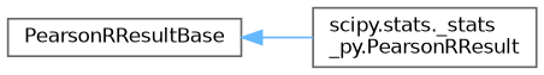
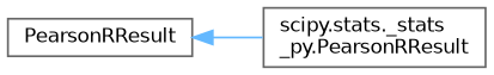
  digraph {
    rankdir=LR
    node [color=grey40 fillcolor=white fontname=Helvetica fontsize=10 shape=box style=filled]
-   n1 [height=0.2 label=PearsonRResultBase width=0.4]
+   n1 [height=0.2 label=PearsonRResult width=0.4]
    n2 [height=0.2 label="scipy.stats._stats\l_py.PearsonRResult" width=0.4]
    n1 -> n2 [color=steelblue1 dir=back fontname=Helvetica fontsize=10 labelfontname=Helvetica labelfontsize=10 style=solid]
  }
